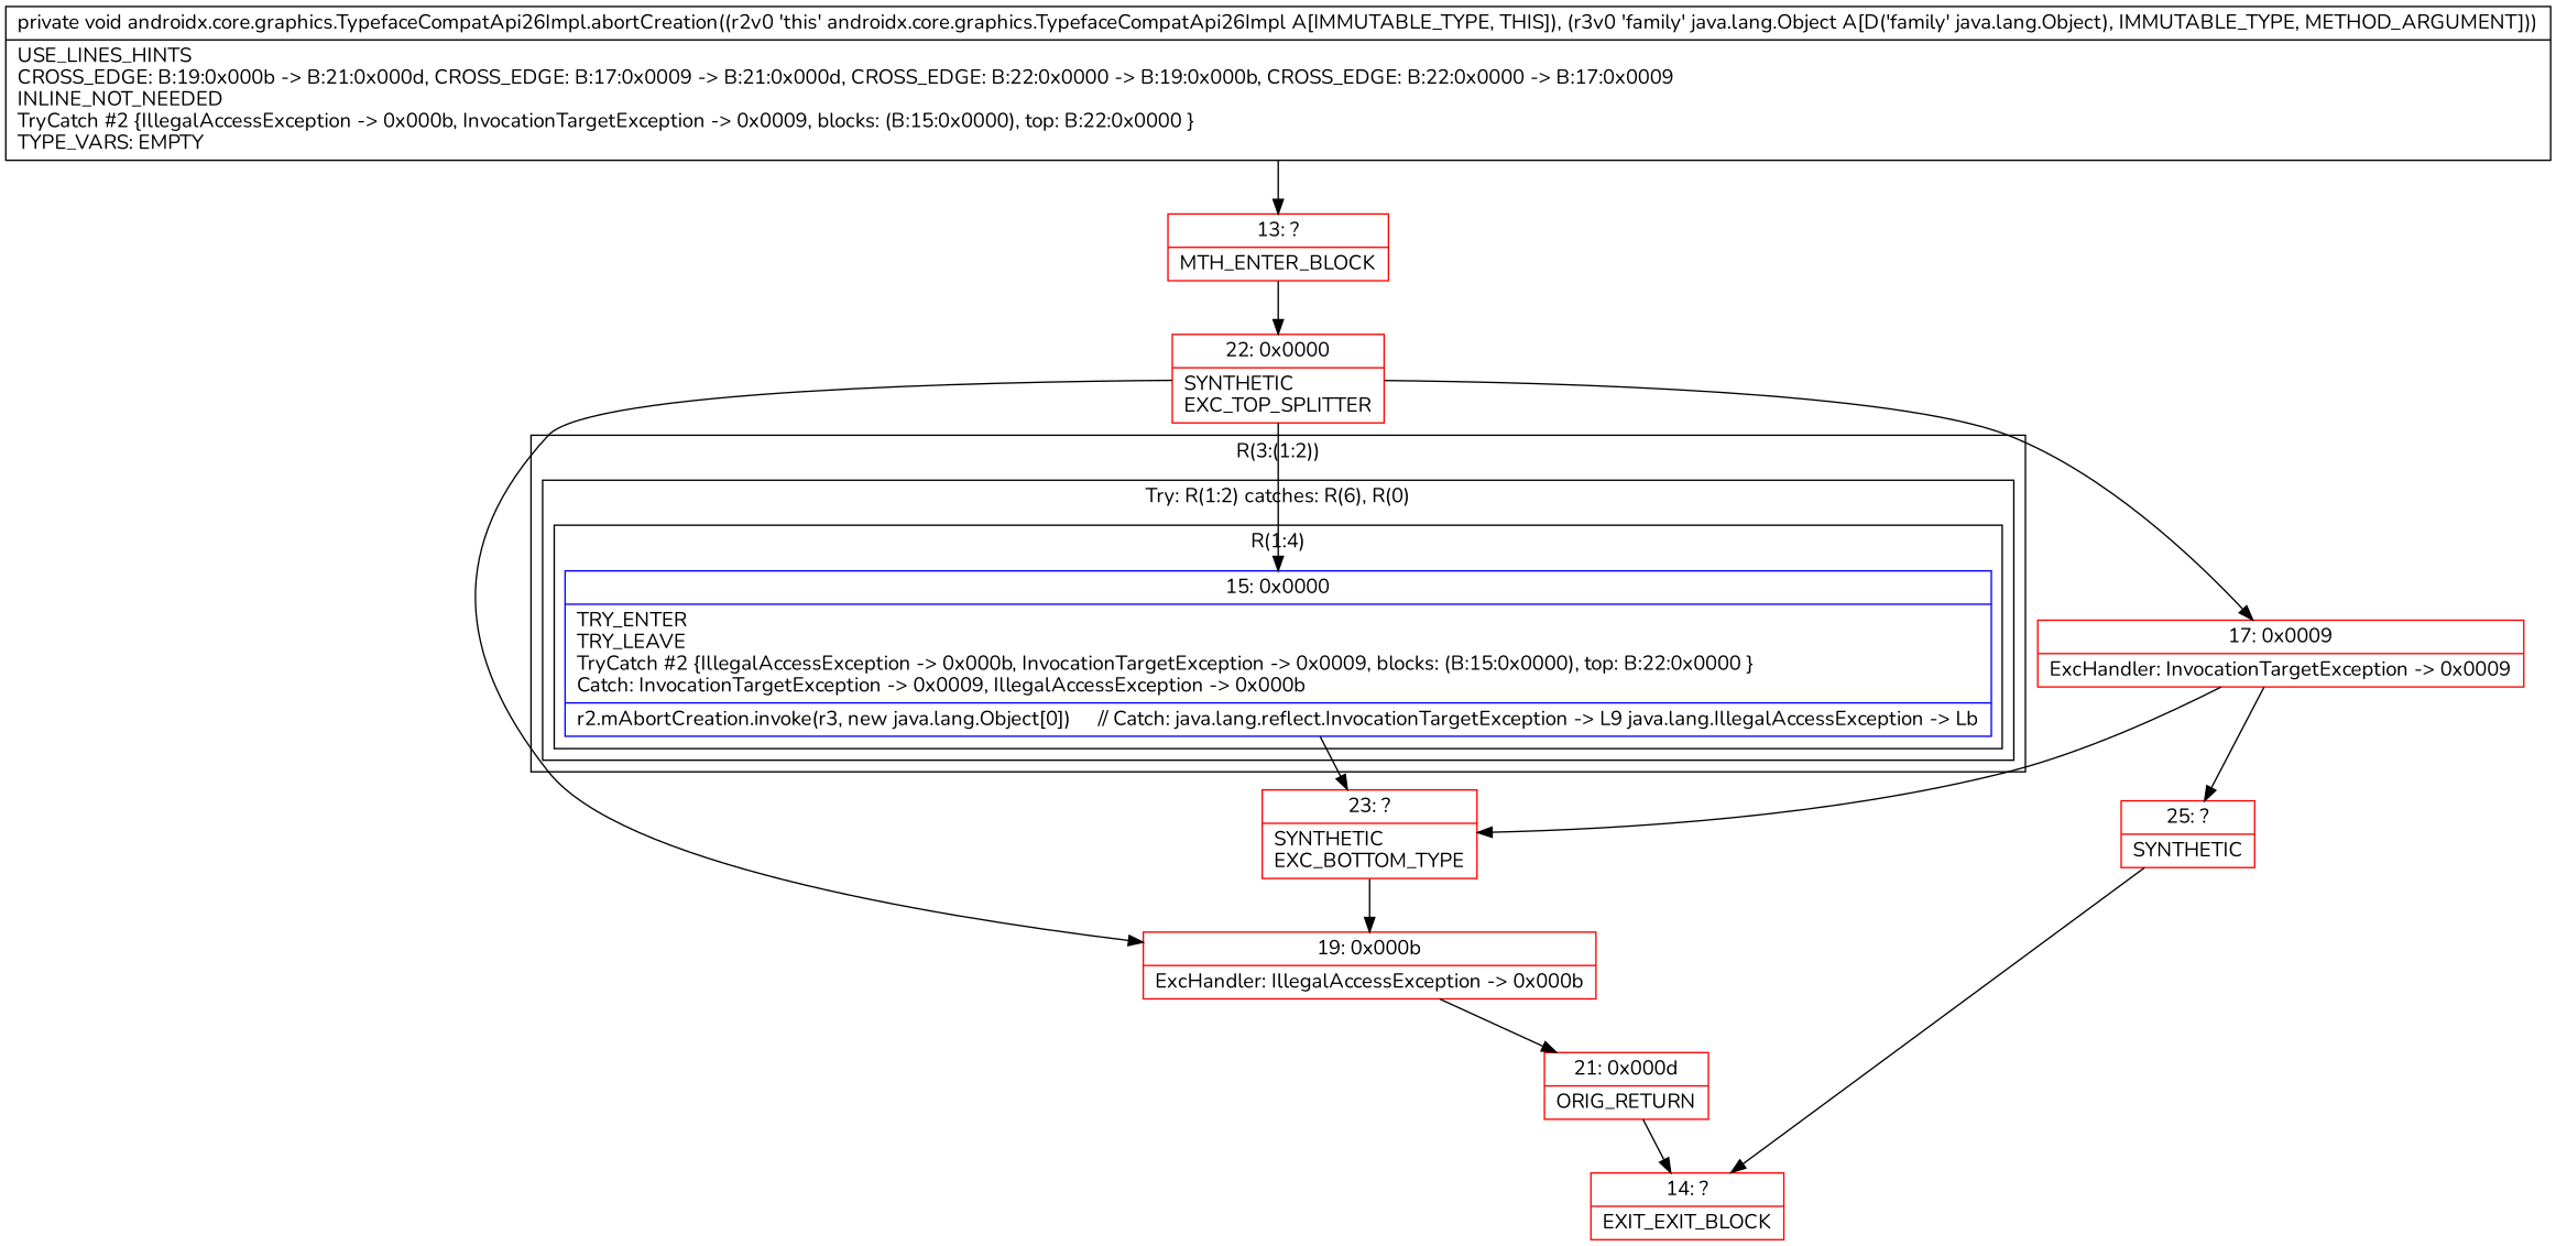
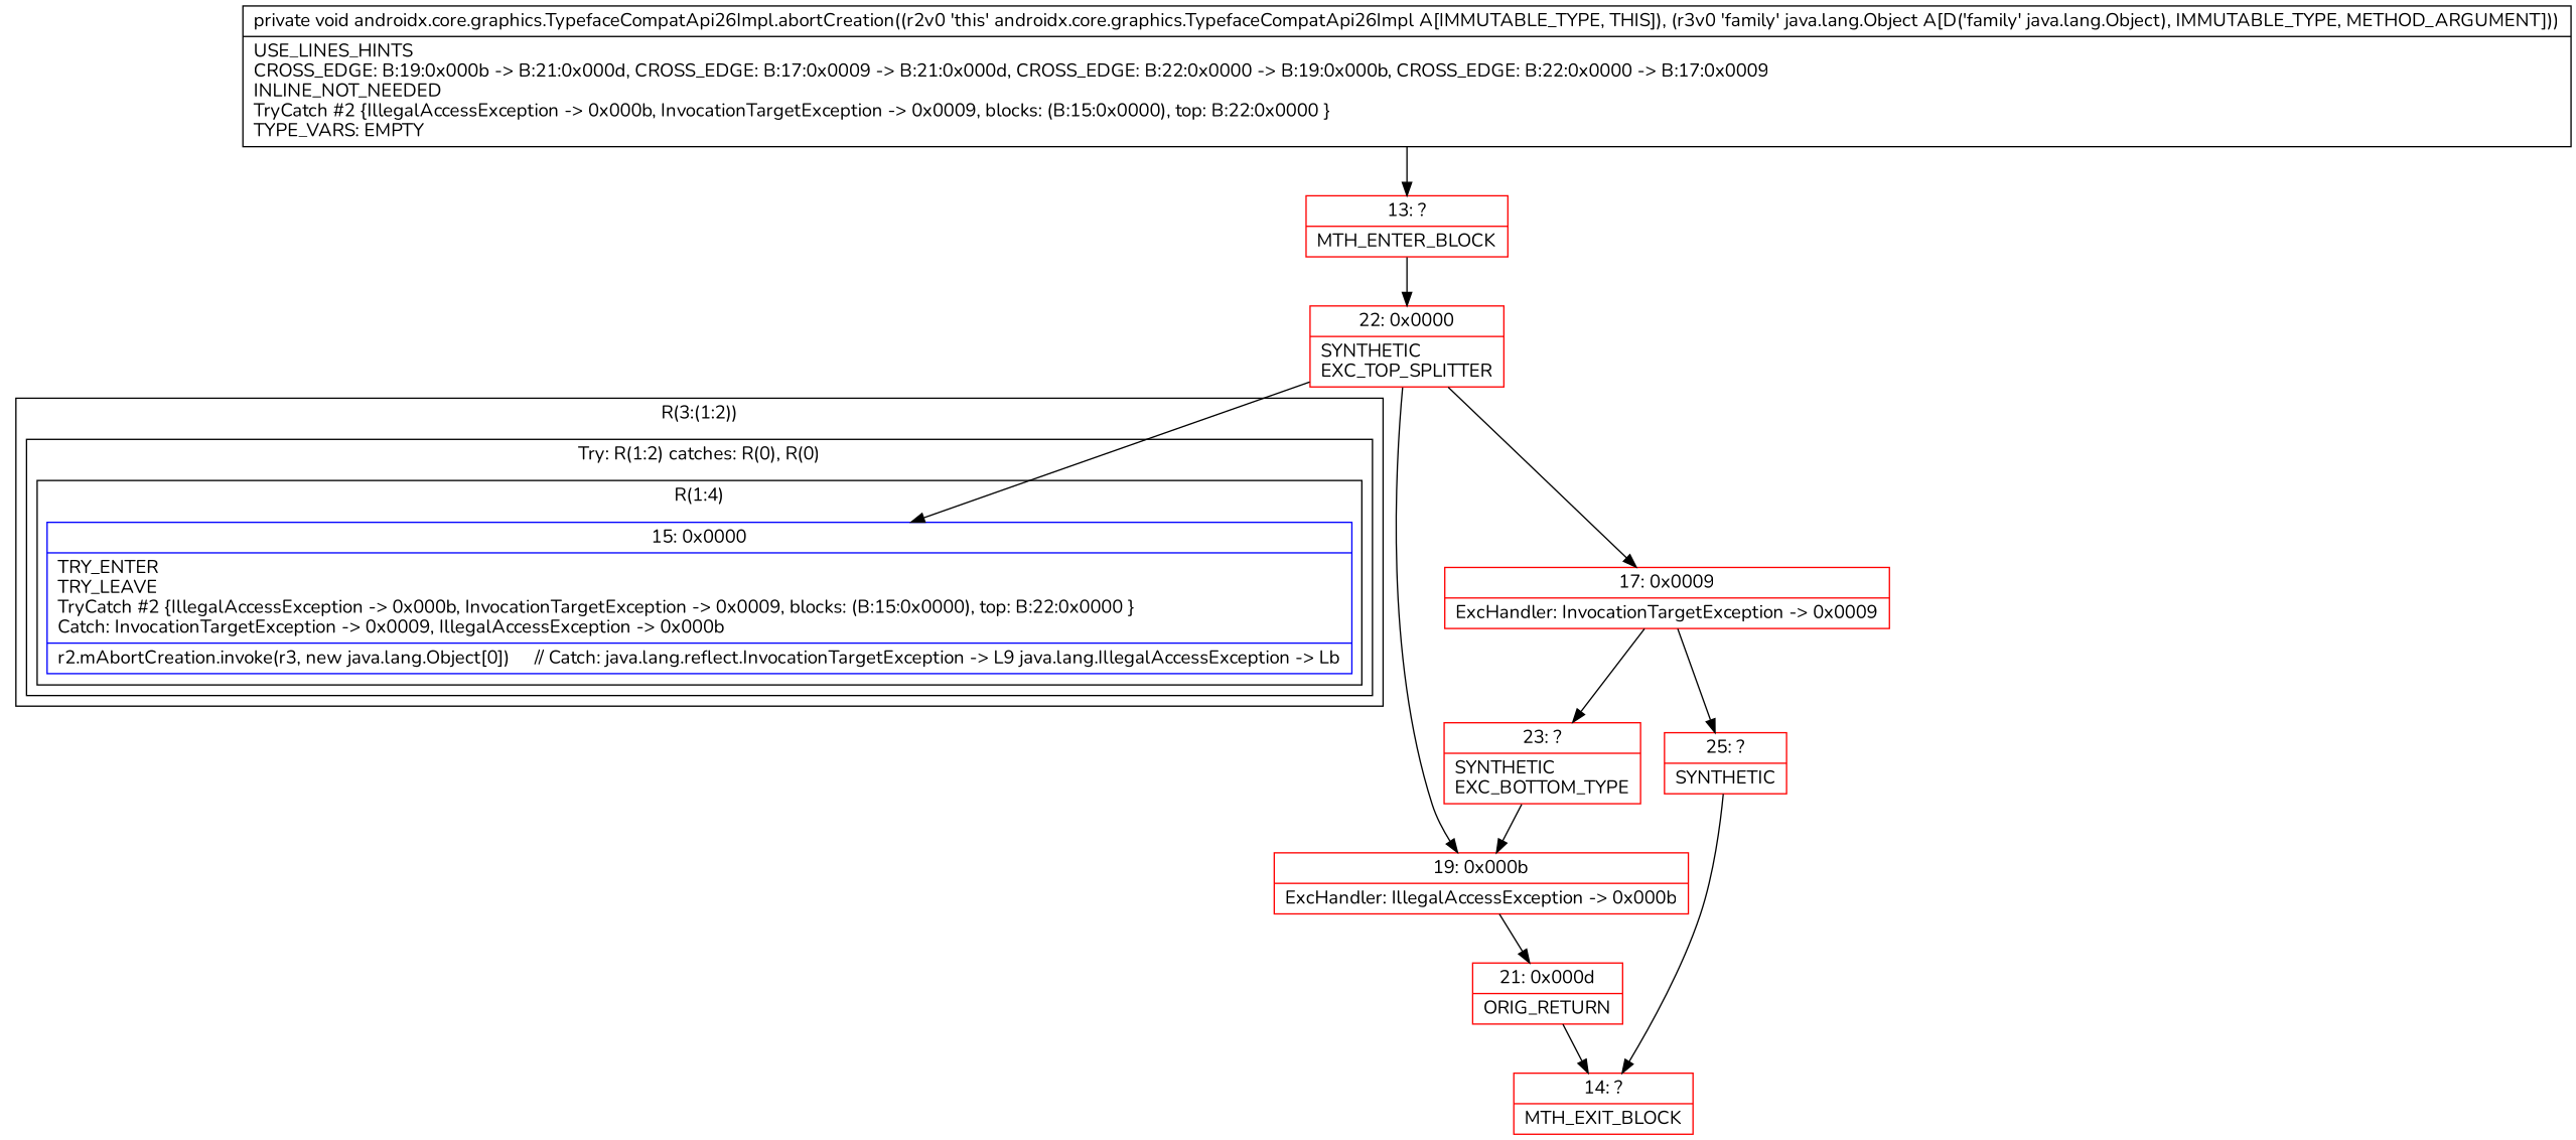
  digraph {
    fontname=Nunito
    node [color=red fontname=Nunito shape=record]
    edge [fontname=Nunito]
    n1 [color=blue label="{15\:\ 0x0000|TRY_ENTER\lTRY_LEAVE\lTryCatch #2 \{IllegalAccessException \-\> 0x000b, InvocationTargetException \-\> 0x0009, blocks: (B:15:0x0000), top: B:22:0x0000 \}\lCatch: InvocationTargetException \-\> 0x0009, IllegalAccessException \-\> 0x000b\l|r2.mAbortCreation.invoke(r3, new java.lang.Object[0])     \/\/ Catch: java.lang.reflect.InvocationTargetException \-\> L9 java.lang.IllegalAccessException \-\> Lb\l}"]
    n2 [label="{23\:\ ?|SYNTHETIC\lEXC_BOTTOM_TYPE\l}"]
    n3 [label="{19\:\ 0x000b|ExcHandler: IllegalAccessException \-\> 0x000b\l}"]
    n4 [label="{13\:\ ?|MTH_ENTER_BLOCK\l}"]
    n5 [label="{22\:\ 0x0000|SYNTHETIC\lEXC_TOP_SPLITTER\l}"]
    n6 [label="{17\:\ 0x0009|ExcHandler: InvocationTargetException \-\> 0x0009\l}"]
    n7 [label="{21\:\ 0x000d|ORIG_RETURN\l}"]
    n8 [label="{25\:\ ?|SYNTHETIC\l}"]
-   n9 [label="{14\:\ ?|EXIT_EXIT_BLOCK\l}"]
+   n9 [label="{14\:\ ?|MTH_EXIT_BLOCK\l}"]
    n10 [label="{private void androidx.core.graphics.TypefaceCompatApi26Impl.abortCreation((r2v0 'this' androidx.core.graphics.TypefaceCompatApi26Impl A[IMMUTABLE_TYPE, THIS]), (r3v0 'family' java.lang.Object A[D('family' java.lang.Object), IMMUTABLE_TYPE, METHOD_ARGUMENT]))  | USE_LINES_HINTS\lCROSS_EDGE: B:19:0x000b \-\> B:21:0x000d, CROSS_EDGE: B:17:0x0009 \-\> B:21:0x000d, CROSS_EDGE: B:22:0x0000 \-\> B:19:0x000b, CROSS_EDGE: B:22:0x0000 \-\> B:17:0x0009\lINLINE_NOT_NEEDED\lTryCatch #2 \{IllegalAccessException \-\> 0x000b, InvocationTargetException \-\> 0x0009, blocks: (B:15:0x0000), top: B:22:0x0000 \}\lTYPE_VARS: EMPTY\l}" color=""]
    subgraph cluster_1 {
      label="R(3:(1:2))"
      subgraph cluster_2 {
-       label="Try: R(1:2) catches: R(6), R(0)"
+       label="Try: R(1:2) catches: R(0), R(0)"
        subgraph cluster_3 {
          label="R(1:4)"
          n1
        }
        subgraph cluster_4 {
          label="R(0) | ExcHandler: IllegalAccessException \-\> 0x000b\l"
        }
        subgraph cluster_5 {
          label="R(0) | ExcHandler: InvocationTargetException \-\> 0x0009\l"
        }
      }
    }
    subgraph cluster_6 {
      label="R(0) | ExcHandler: IllegalAccessException \-\> 0x000b\l"
    }
    subgraph cluster_7 {
      label="R(0) | ExcHandler: InvocationTargetException \-\> 0x0009\l"
    }
-   n1 -> n2
    n2 -> n3
    n3 -> n7
    n4 -> n5
    n5 -> n1
    n5 -> n3
    n5 -> n6
    n6 -> n2
    n6 -> n8
    n7 -> n9
    n8 -> n9
    n10 -> n4
  }
